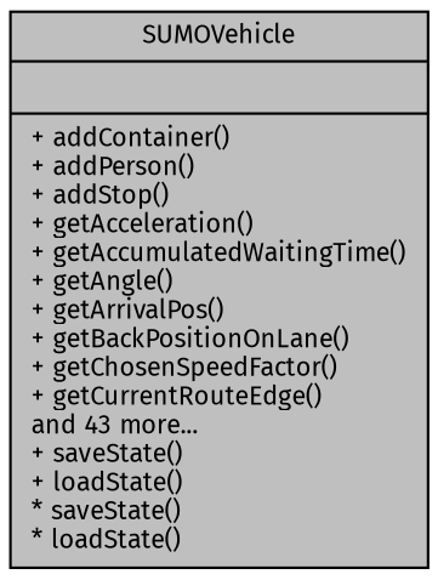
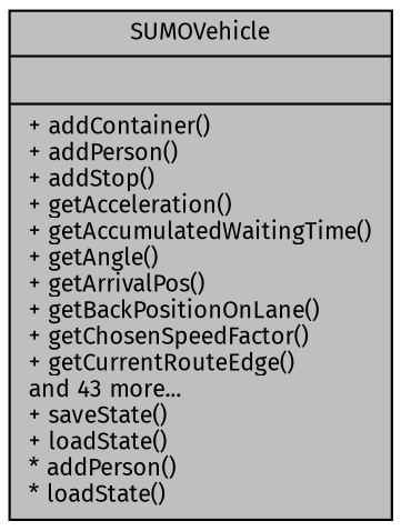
  digraph {
    fontname="Fira Sans"
-   n1 [color=black fillcolor=grey75 fontcolor=black fontname="Fira Sans" fontsize=10 height=0.2 label="{SUMOVehicle\n||+ addContainer()\l+ addPerson()\l+ addStop()\l+ getAcceleration()\l+ getAccumulatedWaitingTime()\l+ getAngle()\l+ getArrivalPos()\l+ getBackPositionOnLane()\l+ getChosenSpeedFactor()\l+ getCurrentRouteEdge()\land 43 more...\l+ saveState()\l+ loadState()\l* saveState()\l* loadState()\l}" shape=record style=filled width=0.4]
+   n1 [color=black fillcolor=grey75 fontcolor=black fontname="Fira Sans" fontsize=10 height=0.2 label="{SUMOVehicle\n||+ addContainer()\l+ addPerson()\l+ addStop()\l+ getAcceleration()\l+ getAccumulatedWaitingTime()\l+ getAngle()\l+ getArrivalPos()\l+ getBackPositionOnLane()\l+ getChosenSpeedFactor()\l+ getCurrentRouteEdge()\land 43 more...\l+ saveState()\l+ loadState()\l* addPerson()\l* loadState()\l}" shape=record style=filled width=0.4]
  }
